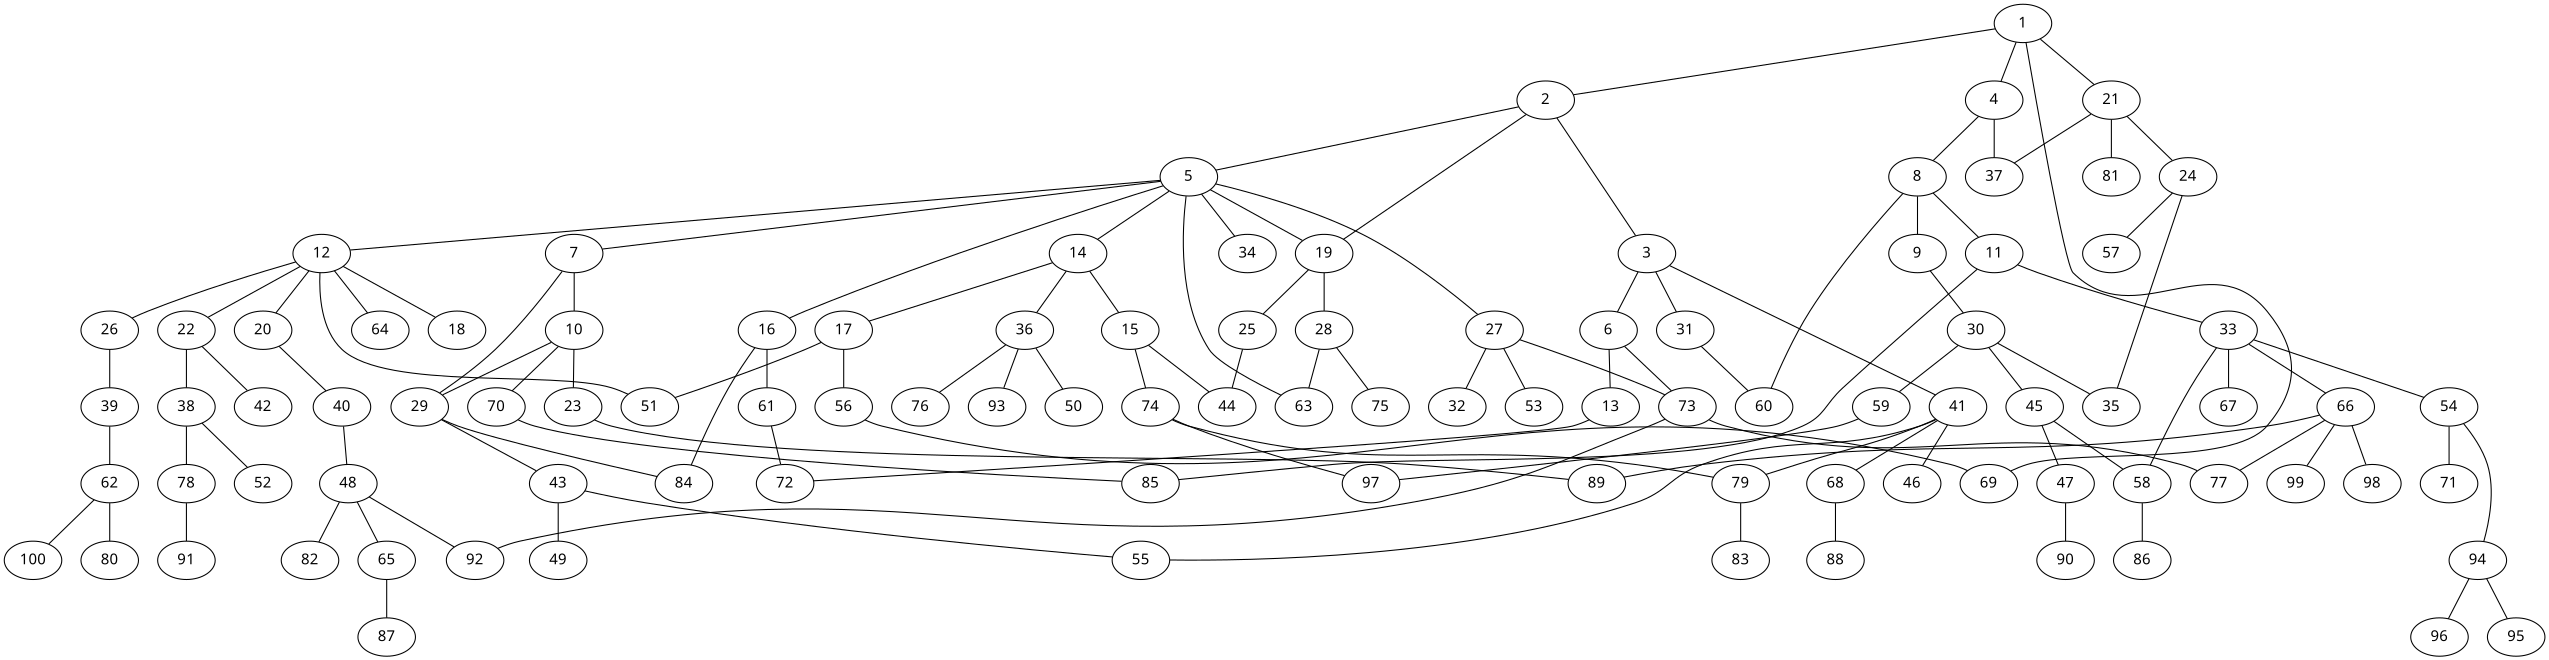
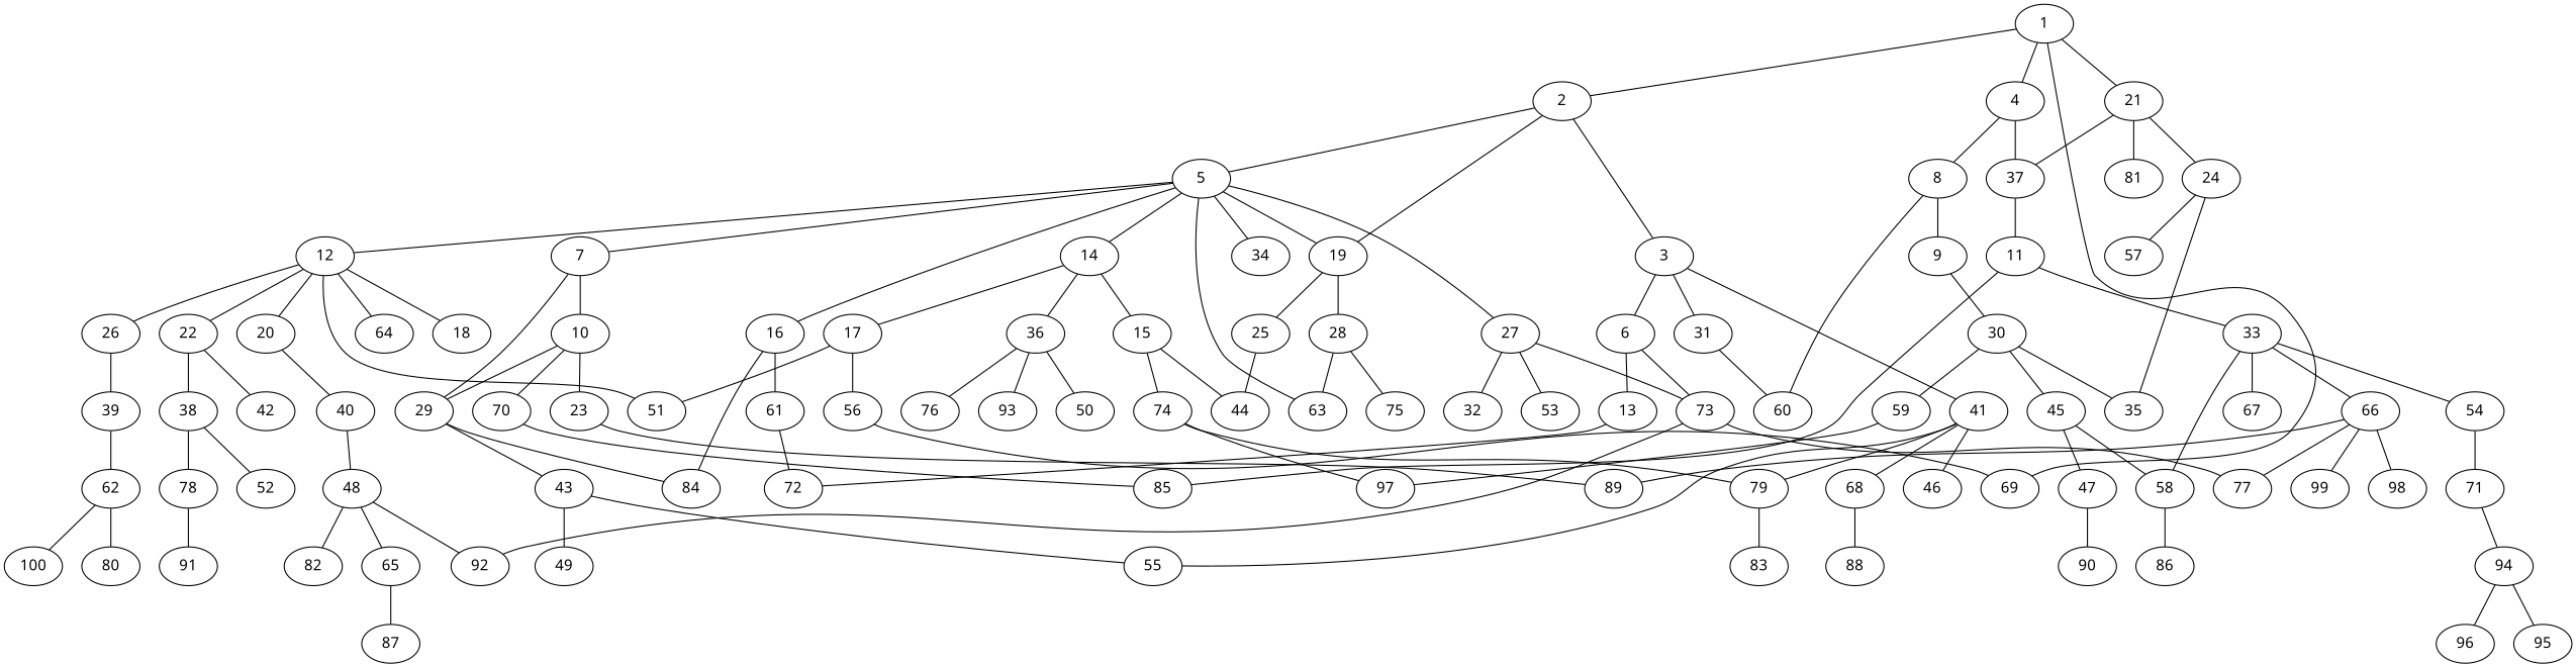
  graph {
    fontname="Noto Sans"
    node [fontname="Noto Sans"]
    edge [fontname="Noto Sans"]
    1
    2
    4
    21
    69
    3
    5
    19
    8
    37
    24
    81
    6
    31
    41
    7
    12
    14
    16
    27
    34
    63
    25
    28
    60
    9
    11
    35
    57
    13
    73
    46
    55
    68
    79
    10
    29
    18
    20
    22
    26
    51
    64
    15
    17
    36
    61
    84
    32
    53
    44
    75
    72
    92
    77
    88
    83
    30
    33
    85
    23
    70
    43
    40
    38
    42
    39
    74
    56
    50
    76
    93
    89
    49
    45
    59
    54
    58
    66
    67
    47
    97
    71
    94
    86
    98
    99
    48
    52
    78
    62
    65
    82
    91
    80
    100
    90
    95
    96
    87
    1 -- 2
    1 -- 4
    1 -- 21
    1 -- 69
    2 -- 3
    2 -- 5
    2 -- 19
    4 -- 8
    4 -- 37
    21 -- 37
    21 -- 24
    21 -- 81
    3 -- 6
    3 -- 31
    3 -- 41
    5 -- 19
    5 -- 7
    5 -- 12
    5 -- 14
    5 -- 16
    5 -- 27
    5 -- 34
    5 -- 63
    19 -- 25
    19 -- 28
    8 -- 60
    8 -- 9
-   8 -- 11
+   37 -- 11
    24 -- 35
    24 -- 57
    6 -- 13
    6 -- 73
    31 -- 60
    41 -- 46
    41 -- 55
    41 -- 68
    41 -- 79
    7 -- 10
    7 -- 29
    12 -- 18
    12 -- 20
    12 -- 22
    12 -- 26
    12 -- 51
    12 -- 64
    14 -- 15
    14 -- 17
    14 -- 36
    16 -- 61
    16 -- 84
    27 -- 73
    27 -- 32
    27 -- 53
    25 -- 44
    28 -- 63
    28 -- 75
    9 -- 30
    11 -- 33
    11 -- 85
    13 -- 72
    73 -- 92
    73 -- 77
    68 -- 88
    79 -- 83
    10 -- 29
    10 -- 23
    10 -- 70
    29 -- 84
    29 -- 43
    20 -- 40
    22 -- 38
    22 -- 42
    26 -- 39
    15 -- 44
    15 -- 74
    17 -- 51
    17 -- 56
    36 -- 50
    36 -- 76
    36 -- 93
    61 -- 72
    30 -- 35
    30 -- 45
    30 -- 59
    33 -- 54
    33 -- 58
    33 -- 66
    33 -- 67
    23 -- 89
    70 -- 85
    43 -- 55
    43 -- 49
    40 -- 48
    38 -- 52
    38 -- 78
    39 -- 62
    74 -- 79
    74 -- 97
    56 -- 69
    45 -- 58
    45 -- 47
    59 -- 97
    54 -- 71
-   54 -- 94
+   71 -- 94
    58 -- 86
    66 -- 77
    66 -- 89
    66 -- 98
    66 -- 99
    47 -- 90
    94 -- 95
    94 -- 96
    48 -- 92
    48 -- 65
    48 -- 82
    78 -- 91
    62 -- 80
    62 -- 100
    65 -- 87
  }
